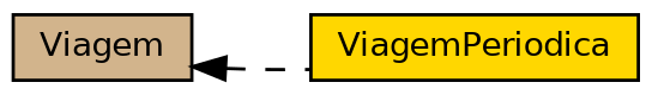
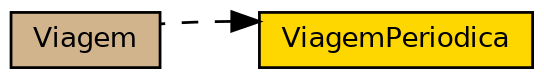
  digraph {
    rankdir=LR
    node [color=black fontname=Helvetica fontsize=10 shape=record style=filled]
    n1 [fillcolor=tan height=0.2 label=Viagem width=0.4]
    n2 [fillcolor=gold height=0.2 label=ViagemPeriodica width=0.4]
-   n1 -> n2 [color=black dir=back fontname=Helvetica fontsize=10 labelfontname=Helvetica labelfontsize=10 style=dashed]
+   n2 -> n1 [color=black dir=back fontname=Helvetica fontsize=10 labelfontname=Helvetica labelfontsize=10 style=dashed]
  }
